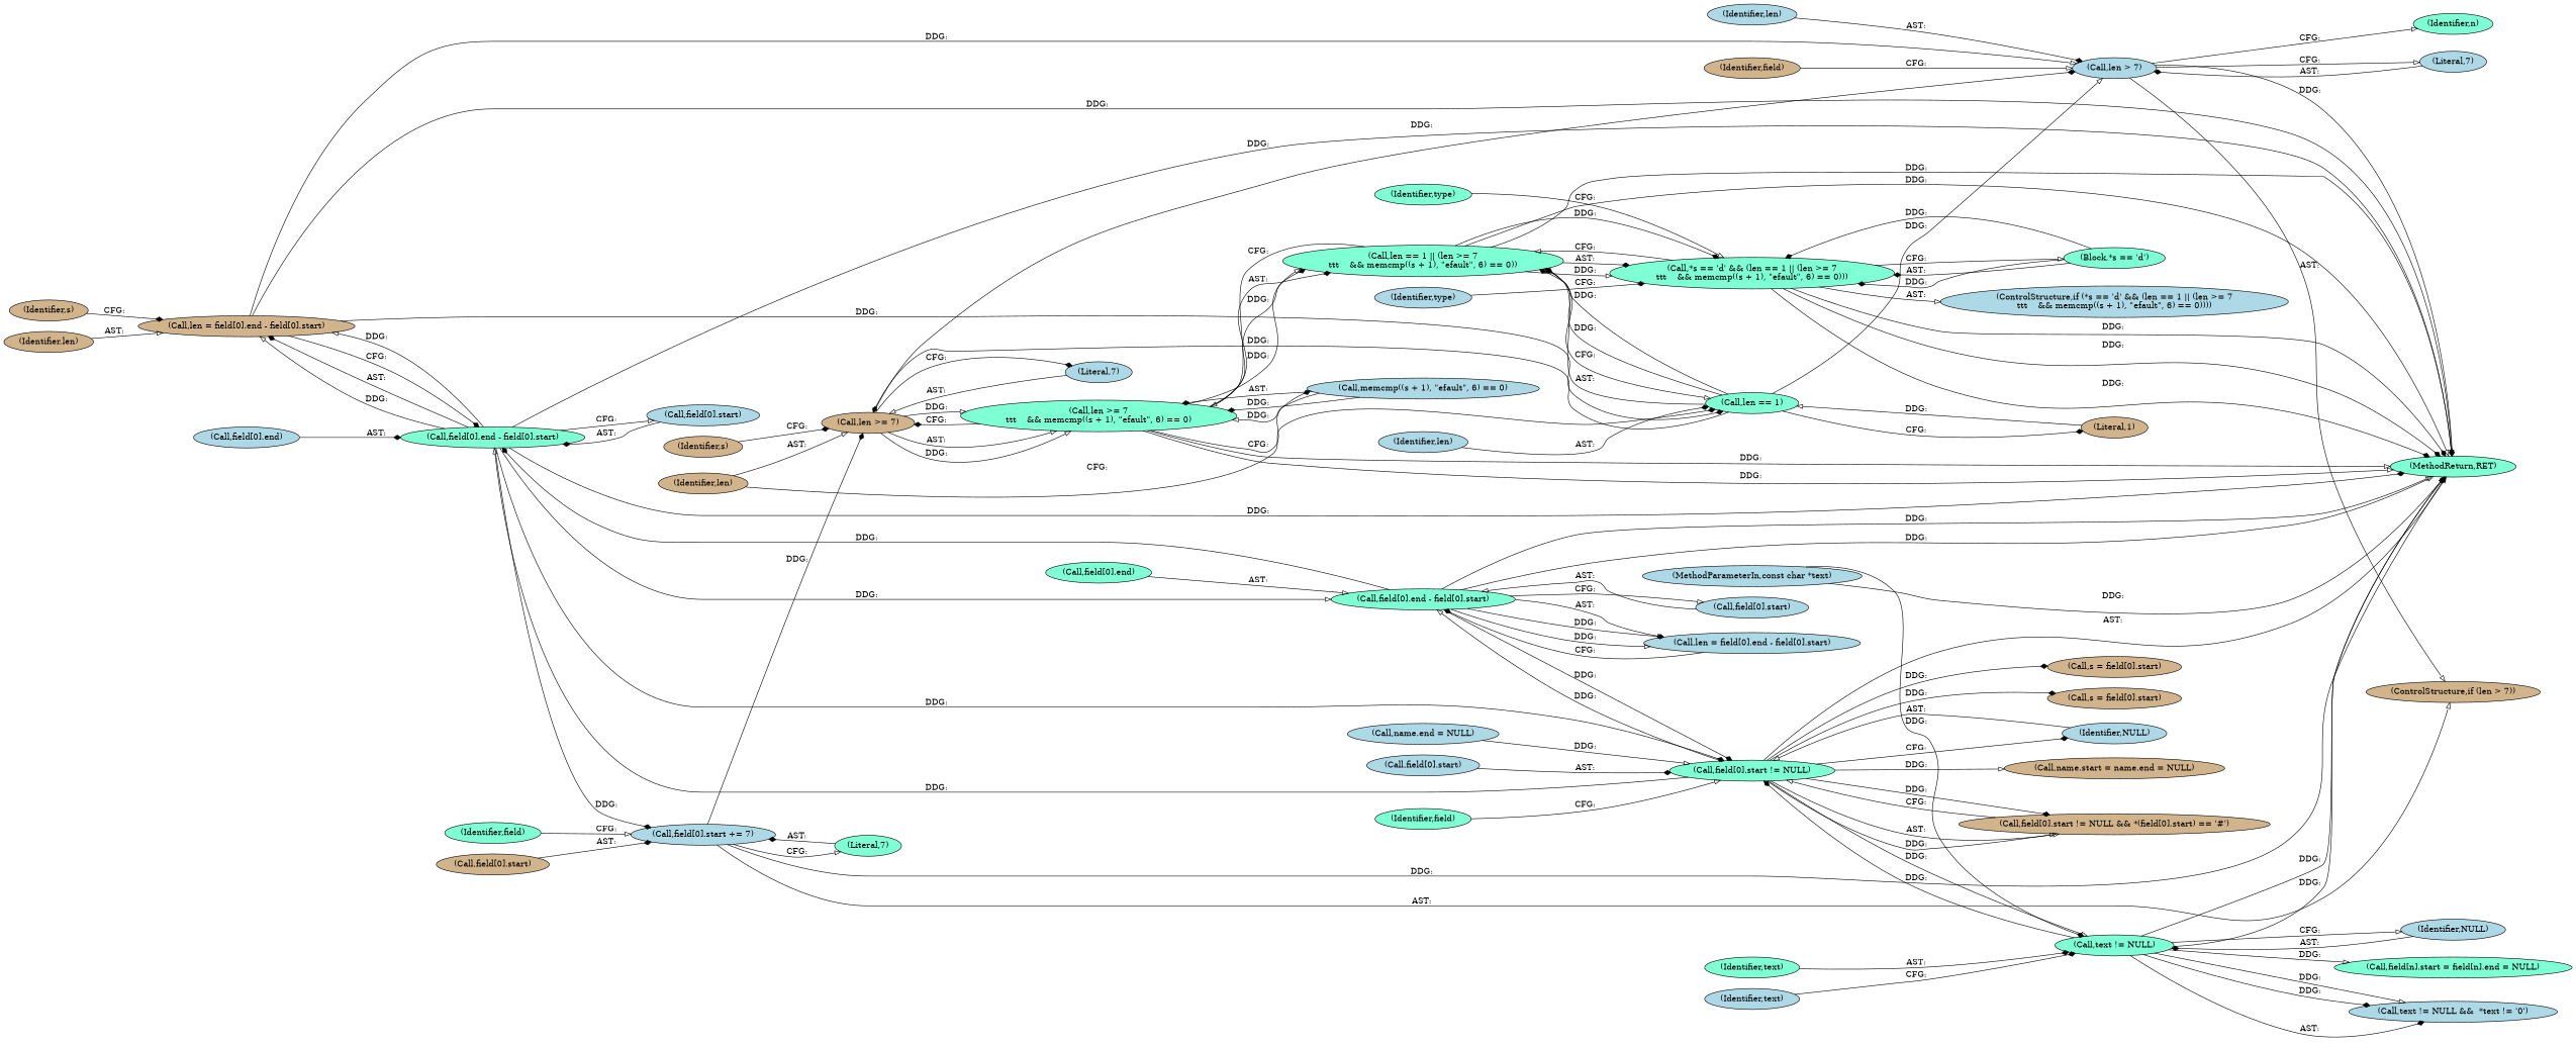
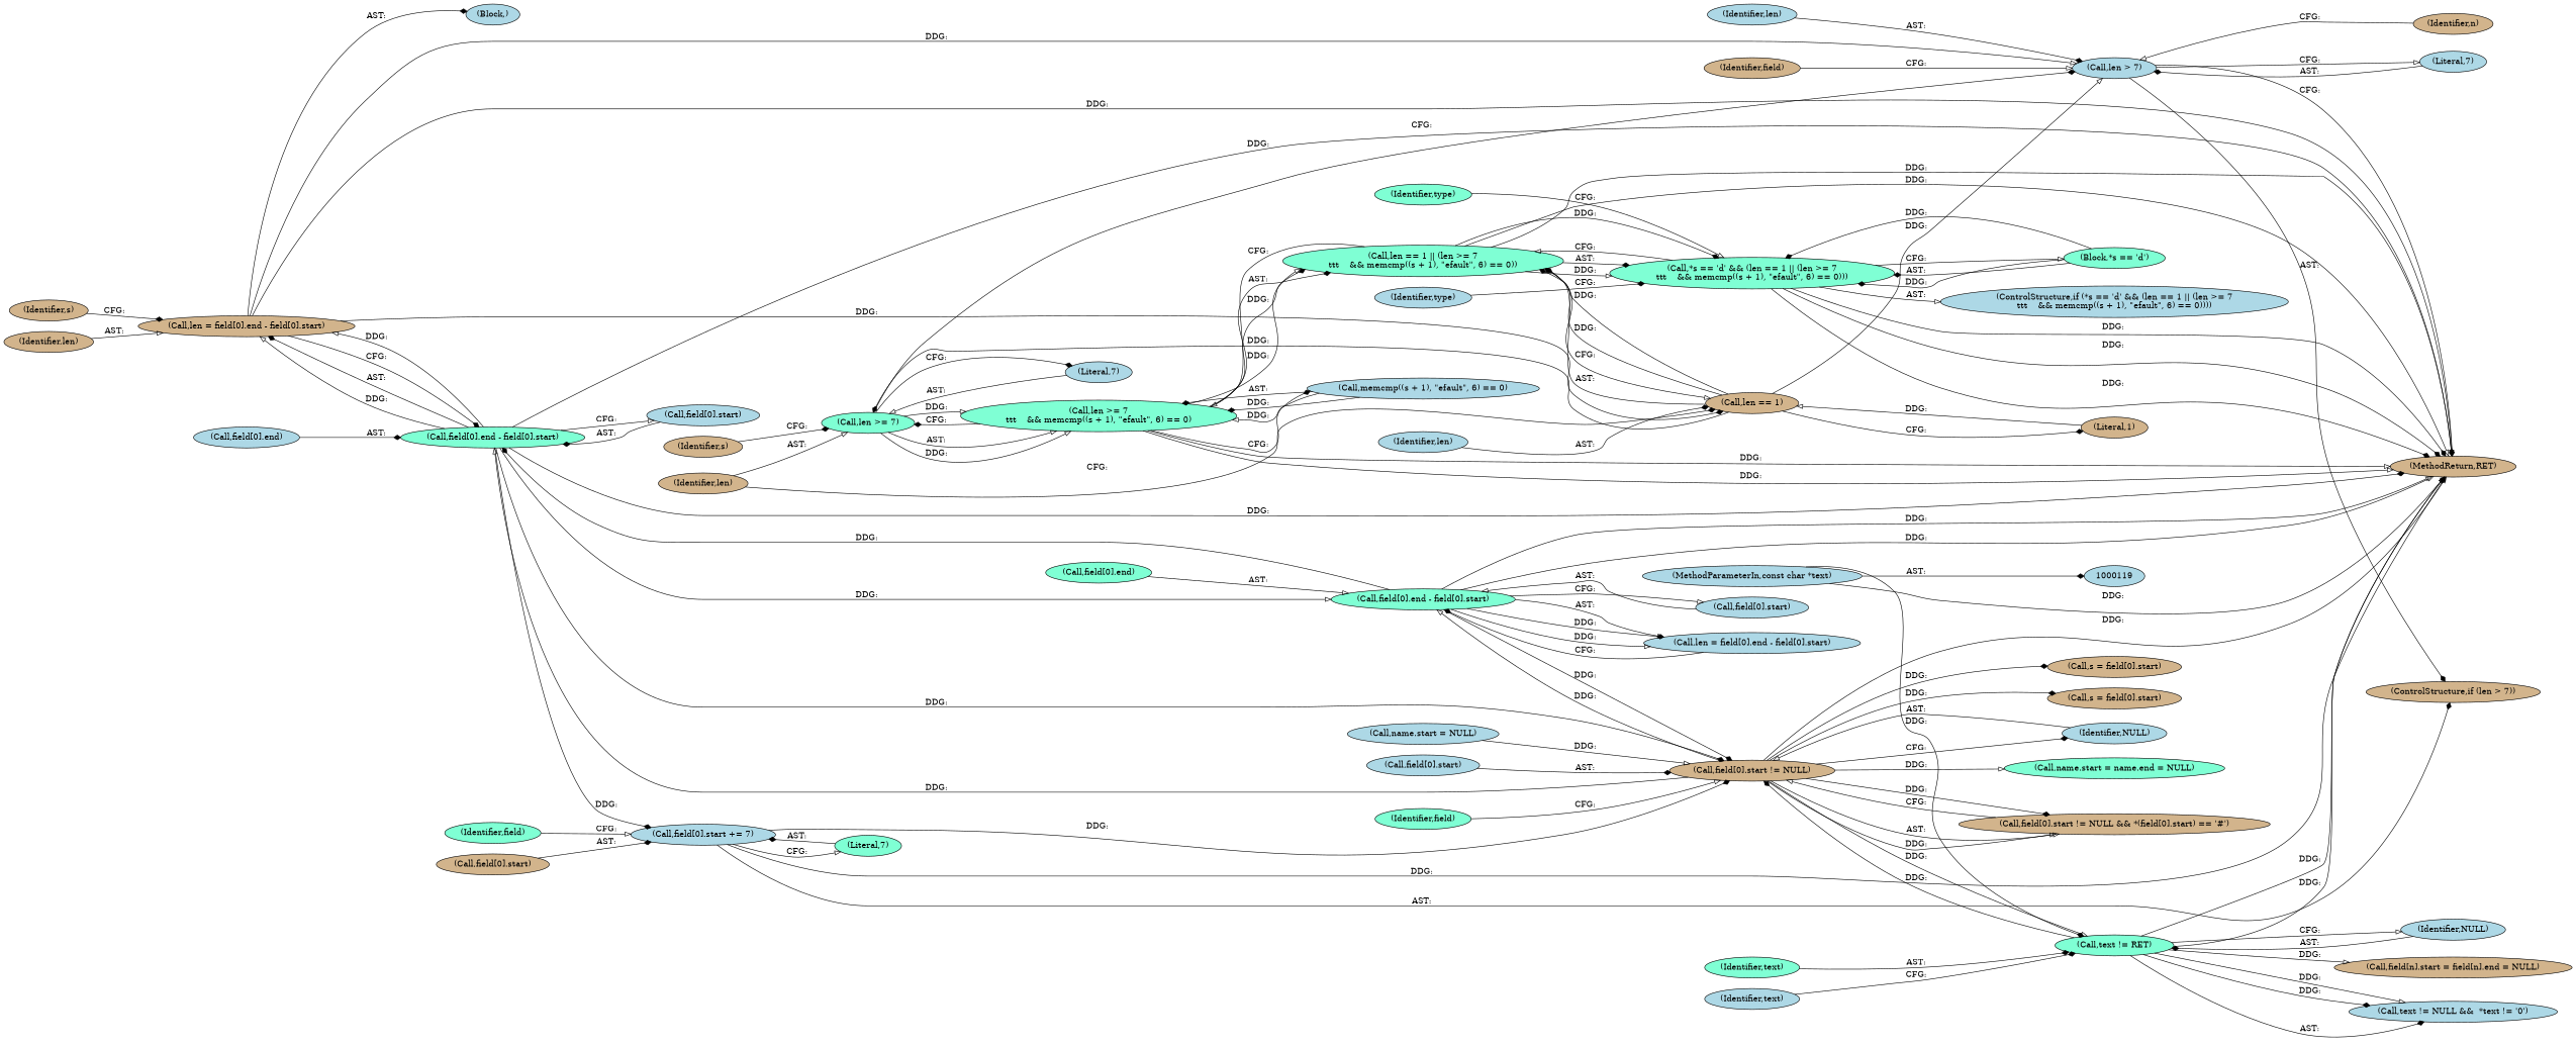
  digraph {
    rankdir=LR
    node [fillcolor=lightblue style=filled]
    edge [arrowhead=diamond]
    n1 [fillcolor=tan label="(Call,len = field[0].end - field[0].start)"]
    n2 [fillcolor=aquamarine label="(Call,field[0].end - field[0].start)"]
-   n3 [fillcolor=aquamarine label="(Call,len == 1)"]
+   n3 [fillcolor=tan label="(Call,len == 1)"]
    n4 [label="(Call,len > 7)"]
-   n6 [fillcolor=aquamarine label="(MethodReturn,RET)"]
+   n5 [label="(Block,)"]
+   n6 [fillcolor=tan label="(MethodReturn,RET)"]
    n7 [fillcolor=aquamarine label="(Call,field[0].end - field[0].start)"]
-   n8 [fillcolor=aquamarine label="(Call,field[0].start != NULL)"]
+   n8 [fillcolor=tan label="(Call,field[0].start != NULL)"]
    n9 [label="(Call,field[0].start += 7)"]
    n10 [label="(Call,field[0].start)"]
    n11 [fillcolor=aquamarine label="(Call,len == 1 || (len >= 7\n\t\t\t    && memcmp((s + 1), \"efault\", 6) == 0))"]
-   n12 [fillcolor=tan label="(Call,len >= 7)"]
+   n12 [fillcolor=aquamarine label="(Call,len >= 7)"]
    n13 [fillcolor=tan label="(Literal,1)"]
    n14 [fillcolor=tan label="(ControlStructure,if (len > 7))"]
    n15 [label="(Literal,7)"]
    n16 [label="(Call,field[0].start)"]
    n17 [label="(Call,len = field[0].end - field[0].start)"]
-   n18 [fillcolor=aquamarine label="(Call,text != NULL)"]
+   n18 [fillcolor=aquamarine label="(Call,text != RET)"]
    n19 [label="(Identifier,NULL)"]
-   n20 [fillcolor=tan label="(Call,name.start = name.end = NULL)"]
+   n20 [fillcolor=aquamarine label="(Call,name.start = name.end = NULL)"]
    n21 [fillcolor=tan label="(Call,field[0].start != NULL && *(field[0].start) == '#')"]
    n22 [fillcolor=tan label="(Call,s = field[0].start)"]
    n23 [fillcolor=tan label="(Call,s = field[0].start)"]
    n24 [fillcolor=aquamarine label="(Literal,7)"]
    n25 [label="(Call,text != NULL &&  *text != '\0')"]
    n26 [label="(Identifier,NULL)"]
-   n27 [fillcolor=aquamarine label="(Call,field[n].start = field[n].end = NULL)"]
-   n28 [label="(Call,name.end = NULL)"]
+   n27 [fillcolor=tan label="(Call,field[n].start = field[n].end = NULL)"]
+   n28 [label="(Call,name.start = NULL)"]
    n29 [label="(MethodParameterIn,const char *text)"]
+   1000119
    n31 [fillcolor=aquamarine label="(Call,*s == 'd' && (len == 1 || (len >= 7\n\t\t\t    && memcmp((s + 1), \"efault\", 6) == 0)))"]
    n32 [fillcolor=aquamarine label="(Call,len >= 7\n\t\t\t    && memcmp((s + 1), \"efault\", 6) == 0)"]
    n33 [label="(Literal,7)"]
    n34 [label="(ControlStructure,if (*s == 'd' && (len == 1 || (len >= 7\n\t\t\t    && memcmp((s + 1), \"efault\", 6) == 0))))"]
    n35 [fillcolor=aquamarine label="(Block,*s == 'd')"]
    n36 [label="(Call,memcmp((s + 1), \"efault\", 6) == 0)"]
    n37 [label="(Call,field[0].start)"]
    n38 [fillcolor=tan label="(Identifier,s)"]
    n39 [fillcolor=tan label="(Call,field[0].start)"]
    n40 [fillcolor=aquamarine label="(Call,field[0].end)"]
    n41 [fillcolor=aquamarine label="(Identifier,field)"]
    n42 [label="(Identifier,type)"]
    n43 [fillcolor=tan label="(Identifier,len)"]
    n44 [fillcolor=aquamarine label="(Identifier,field)"]
    n45 [fillcolor=aquamarine label="(Identifier,text)"]
    n46 [fillcolor=aquamarine label="(Identifier,type)"]
    n47 [fillcolor=tan label="(Identifier,field)"]
    n48 [label="(Call,field[0].end)"]
    n49 [label="(Identifier,len)"]
    n50 [label="(Identifier,len)"]
    n51 [label="(Identifier,text)"]
    n52 [fillcolor=tan label="(Identifier,len)"]
-   n53 [fillcolor=aquamarine label="(Identifier,n)"]
+   n53 [fillcolor=tan label="(Identifier,n)"]
    n54 [fillcolor=tan label="(Identifier,s)"]
    n1 -> n2 [label="CFG: "]
    n1 -> n3 [label="DDG: "]
    n1 -> n4 [arrowhead=onormal label="DDG: "]
+   n1 -> n5 [label="AST: "]
    n1 -> n6 [arrowhead=onormal label="DDG: "]
    n2 -> n1 [label="AST: "]
    n2 -> n1 [arrowhead=onormal label="DDG: "]
    n2 -> n1 [arrowhead=onormal label="DDG: "]
    n2 -> n6 [label="DDG: "]
    n2 -> n6 [arrowhead=onormal label="DDG: "]
    n2 -> n7 [arrowhead=onormal label="DDG: "]
    n2 -> n8 [label="DDG: "]
    n2 -> n9 [label="DDG: "]
    n2 -> n10 [arrowhead=onormal label="CFG: "]
    n3 -> n4 [arrowhead=onormal label="DDG: "]
    n3 -> n11 [label="AST: "]
    n3 -> n11 [label="DDG: "]
    n3 -> n11 [label="DDG: "]
    n3 -> n12 [label="DDG: "]
    n3 -> n13 [label="CFG: "]
-   n4 -> n6 [label="DDG: "]
-   n4 -> n14 [arrowhead=onormal label="AST: "]
+   n4 -> n6 [label="CFG: "]
+   n4 -> n14 [label="AST: "]
    n4 -> n15 [arrowhead=onormal label="CFG: "]
    n7 -> n2 [label="DDG: "]
    n7 -> n6 [arrowhead=onormal label="DDG: "]
    n7 -> n6 [arrowhead=onormal label="DDG: "]
    n7 -> n8 [label="DDG: "]
    n7 -> n16 [arrowhead=onormal label="CFG: "]
    n7 -> n17 [arrowhead=onormal label="AST: "]
    n7 -> n17 [label="DDG: "]
    n7 -> n17 [arrowhead=onormal label="DDG: "]
    n8 -> n2 [arrowhead=onormal label="DDG: "]
-   n8 -> n6 [arrowhead=onormal label="AST: "]
+   n8 -> n6 [arrowhead=onormal label="DDG: "]
    n8 -> n7 [arrowhead=onormal label="DDG: "]
    n8 -> n18 [arrowhead=onormal label="DDG: "]
    n8 -> n19 [label="CFG: "]
    n8 -> n20 [arrowhead=onormal label="DDG: "]
    n8 -> n21 [arrowhead=onormal label="AST: "]
    n8 -> n21 [arrowhead=onormal label="DDG: "]
    n8 -> n21 [label="DDG: "]
    n8 -> n22 [label="DDG: "]
    n8 -> n23 [label="DDG: "]
    n9 -> n6 [label="DDG: "]
-   n9 -> n12 [label="DDG: "]
-   n9 -> n14 [arrowhead=onormal label="AST: "]
+   n9 -> n8 [label="DDG: "]
+   n9 -> n14 [label="AST: "]
    n9 -> n24 [arrowhead=onormal label="CFG: "]
    n10 -> n2 [label="AST: "]
    n11 -> n3 [arrowhead=onormal label="CFG: "]
    n11 -> n6 [label="DDG: "]
    n11 -> n6 [arrowhead=onormal label="DDG: "]
    n11 -> n31 [label="AST: "]
    n11 -> n31 [arrowhead=onormal label="DDG: "]
    n11 -> n31 [label="DDG: "]
    n11 -> n32 [arrowhead=onormal label="CFG: "]
-   n12 -> n4 [label="DDG: "]
+   n12 -> n4 [label="CFG: "]
    n12 -> n32 [arrowhead=onormal label="AST: "]
    n12 -> n32 [arrowhead=onormal label="DDG: "]
    n12 -> n32 [arrowhead=onormal label="DDG: "]
    n12 -> n33 [label="CFG: "]
    n13 -> n3 [arrowhead=onormal label="DDG: "]
    n15 -> n4 [label="AST: "]
    n16 -> n7 [arrowhead=onormal label="AST: "]
    n17 -> n7 [label="CFG: "]
    n18 -> n6 [arrowhead=onormal label="DDG: "]
    n18 -> n6 [arrowhead=onormal label="DDG: "]
    n18 -> n8 [label="DDG: "]
    n18 -> n25 [label="AST: "]
    n18 -> n25 [arrowhead=onormal label="DDG: "]
    n18 -> n25 [label="DDG: "]
    n18 -> n26 [arrowhead=onormal label="CFG: "]
    n18 -> n27 [arrowhead=onormal label="DDG: "]
    n19 -> n8 [arrowhead=onormal label="AST: "]
    n21 -> n8 [arrowhead=onormal label="CFG: "]
    n24 -> n9 [label="AST: "]
    n26 -> n18 [label="AST: "]
    n28 -> n8 [arrowhead=onormal label="DDG: "]
    n29 -> n6 [label="DDG: "]
    n29 -> n18 [label="DDG: "]
+   n29 -> 1000119 [label="AST: "]
    n31 -> n6 [label="DDG: "]
    n31 -> n6 [label="DDG: "]
    n31 -> n6 [label="DDG: "]
    n31 -> n11 [arrowhead=onormal label="CFG: "]
    n31 -> n34 [arrowhead=onormal label="AST: "]
    n31 -> n35 [arrowhead=onormal label="CFG: "]
    n32 -> n6 [arrowhead=onormal label="DDG: "]
    n32 -> n6 [arrowhead=onormal label="DDG: "]
    n32 -> n11 [label="AST: "]
    n32 -> n11 [label="DDG: "]
    n32 -> n11 [arrowhead=onormal label="DDG: "]
    n32 -> n12 [label="CFG: "]
    n32 -> n36 [label="CFG: "]
    n33 -> n12 [arrowhead=onormal label="AST: "]
    n35 -> n31 [label="AST: "]
    n35 -> n31 [label="DDG: "]
    n35 -> n31 [label="DDG: "]
    n36 -> n32 [label="AST: "]
    n36 -> n32 [label="DDG: "]
    n36 -> n32 [arrowhead=onormal label="DDG: "]
    n37 -> n8 [label="AST: "]
    n38 -> n1 [label="CFG: "]
    n39 -> n9 [label="AST: "]
    n40 -> n7 [arrowhead=onormal label="AST: "]
    n41 -> n9 [arrowhead=onormal label="CFG: "]
    n42 -> n31 [label="CFG: "]
    n43 -> n1 [arrowhead=onormal label="AST: "]
    n44 -> n8 [arrowhead=onormal label="CFG: "]
    n45 -> n18 [label="AST: "]
    n46 -> n31 [arrowhead=onormal label="CFG: "]
    n47 -> n4 [arrowhead=onormal label="CFG: "]
    n48 -> n2 [label="AST: "]
    n49 -> n4 [label="AST: "]
    n50 -> n3 [label="AST: "]
    n51 -> n18 [label="CFG: "]
    n52 -> n3 [label="CFG: "]
    n52 -> n12 [arrowhead=onormal label="AST: "]
-   n4 -> n53 [arrowhead=onormal label="CFG: "]
+   n53 -> n4 [arrowhead=onormal label="CFG: "]
    n54 -> n12 [label="CFG: "]
  }
